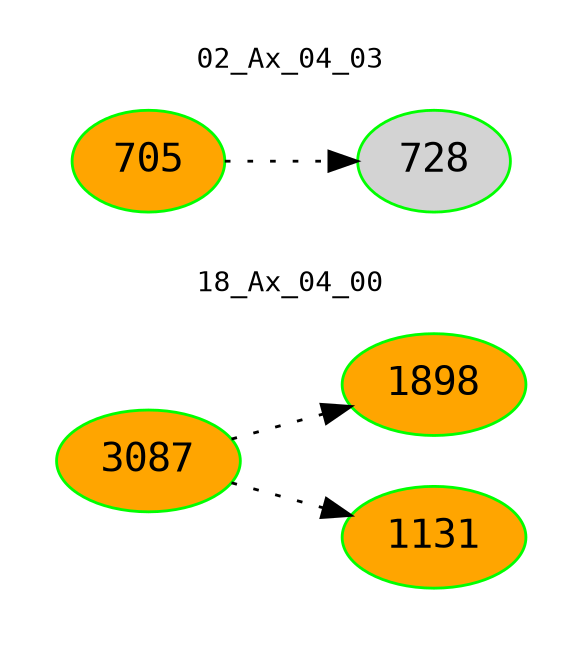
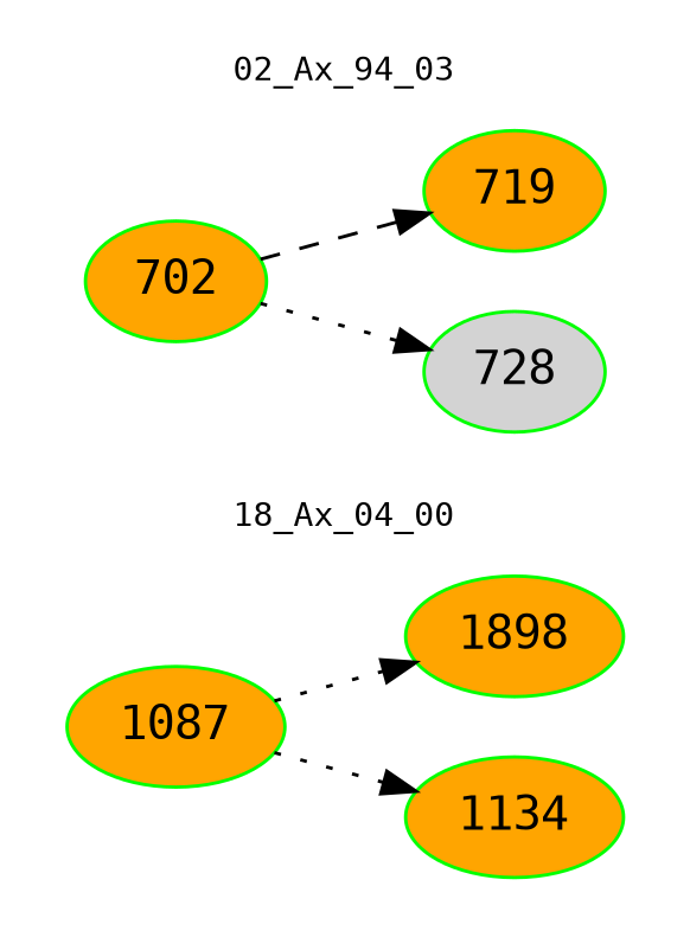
  digraph {
    fontname="DejaVu Sans Mono"
    rankdir=LR
    node [color=green fillcolor=orange fontname="DejaVu Sans Mono" style=filled]
    edge [color=black fontname="DejaVu Sans Mono" style=dotted]
-   n1 [label=3087]
-   n2 [label=1131]
+   n1 [label=1087]
+   n2 [label=1134]
    n3 [label=1898]
-   n4 [label=705]
+   n4 [label=702]
    n5 [fillcolor=lightgrey label=728]
+   n6 [label=719]
    subgraph cluster_1 {
      color=white
      fontsize=10
      label="18_Ax_04_00"
      n1
      n2
      n3
    }
    subgraph cluster_2 {
      color=white
      fontsize=10
-     label="02_Ax_04_03"
+     label="02_Ax_94_03"
      n4
      n5
+     n6
    }
    n1 -> n2
    n1 -> n3
    n4 -> n5
+   n4 -> n6 [style=dashed]
  }
